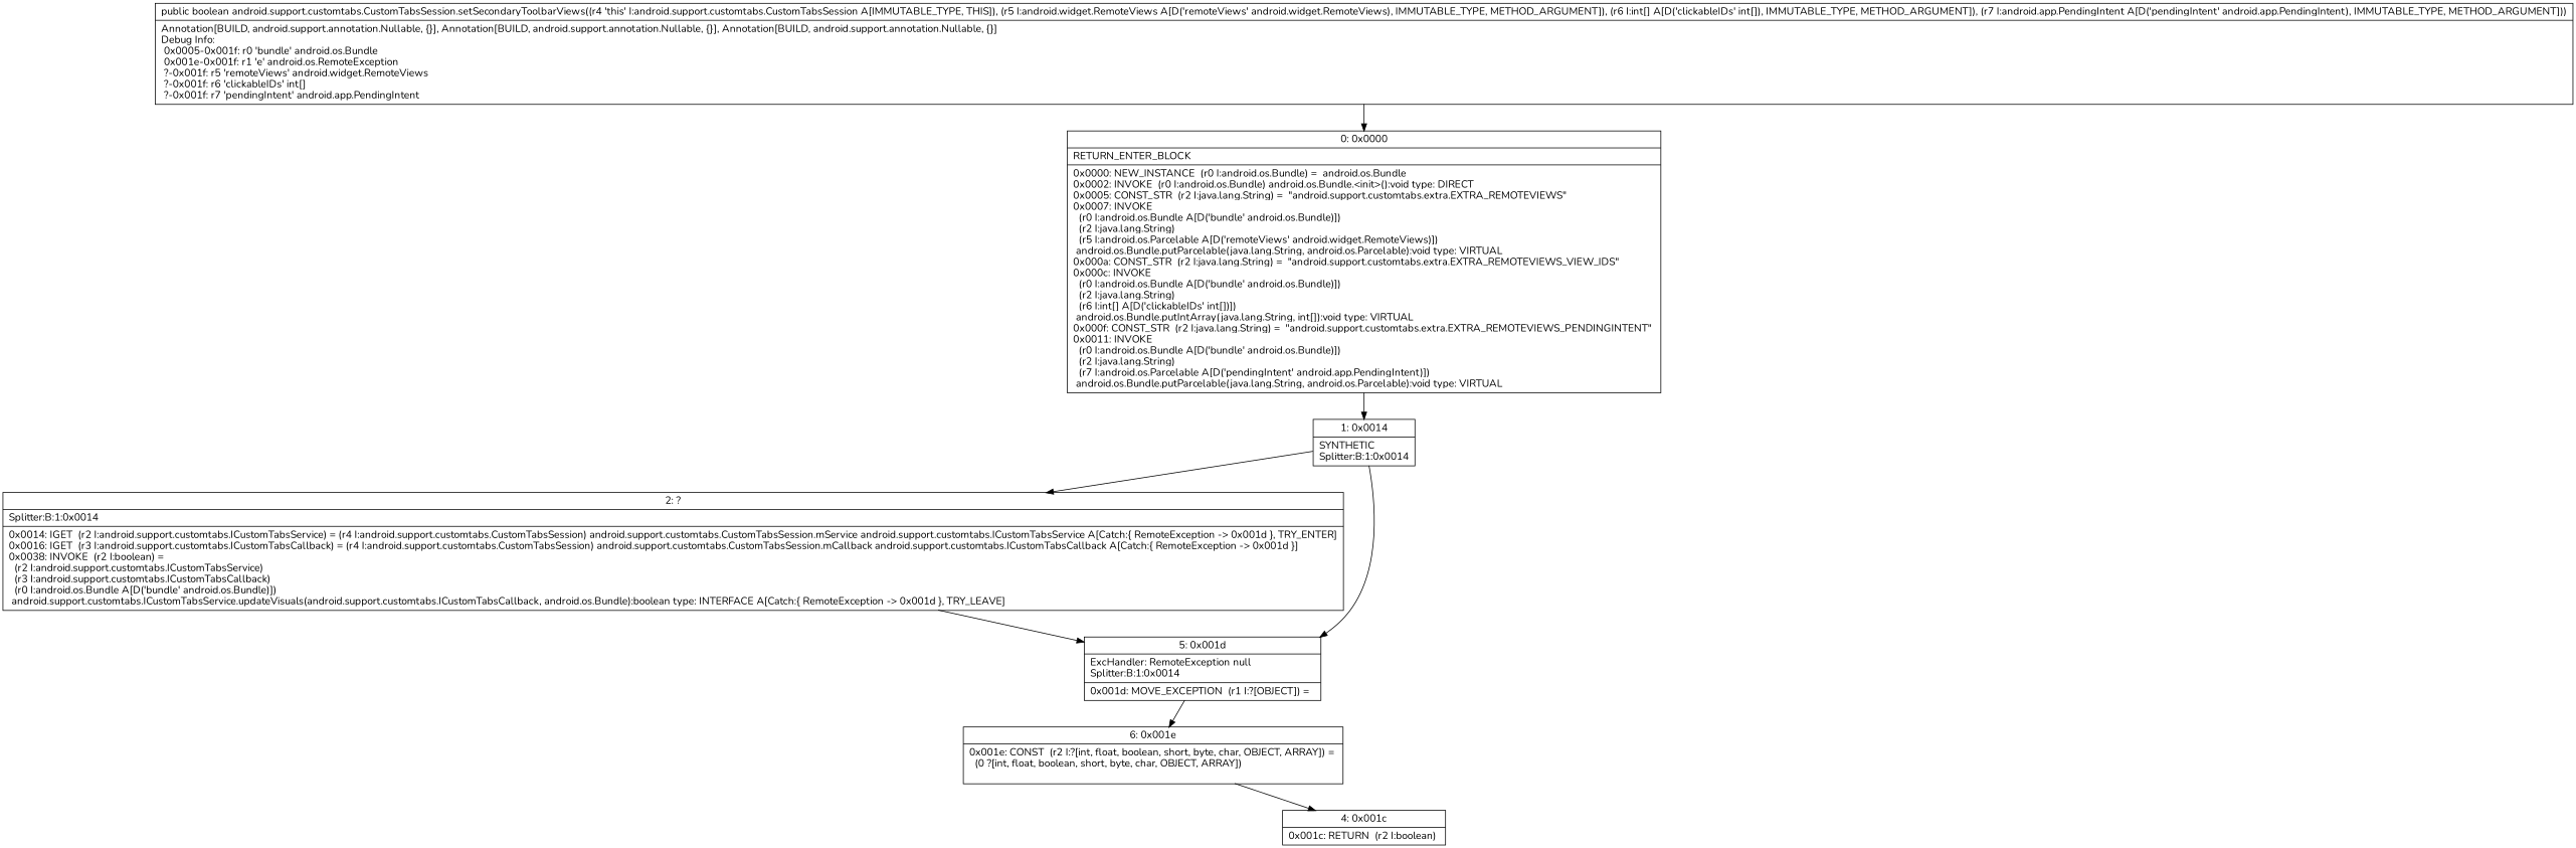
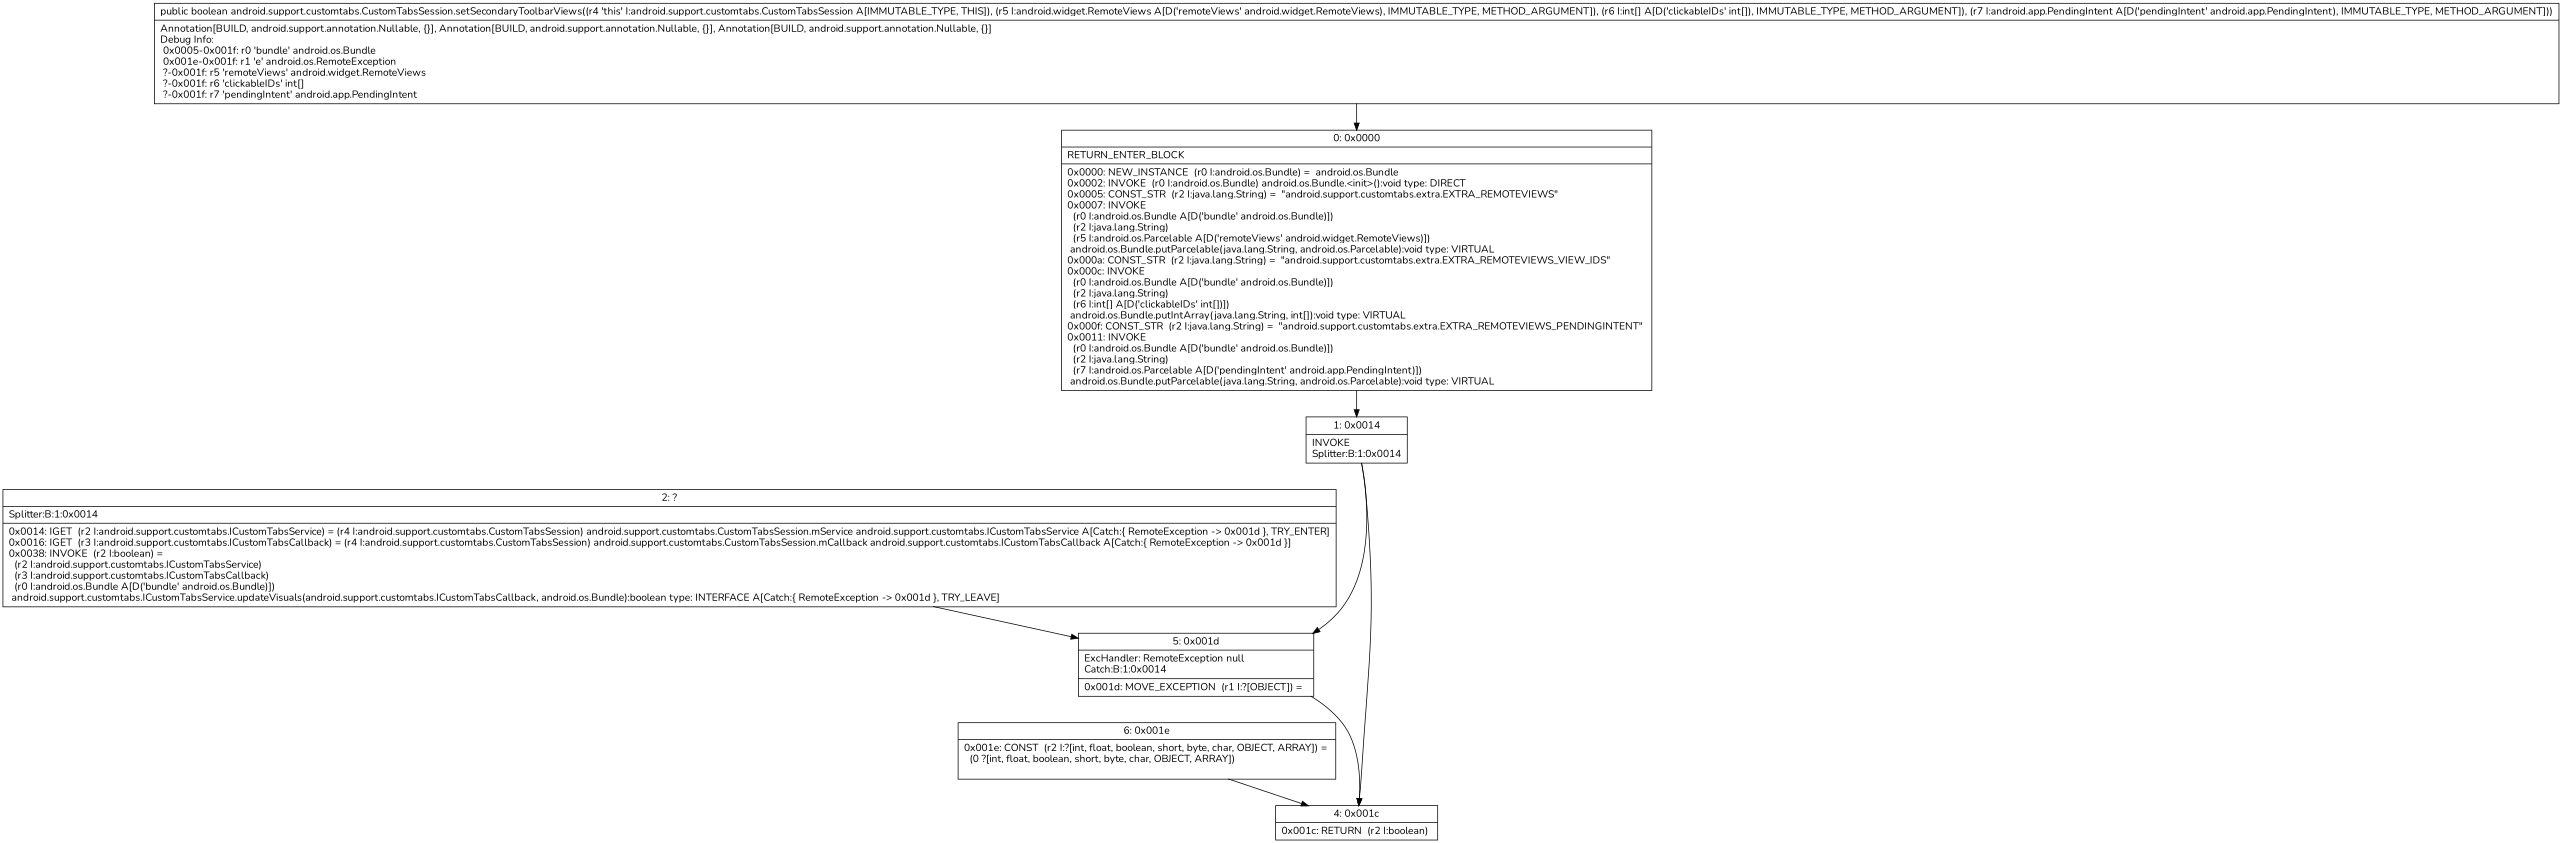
  digraph {
    fontname=Nunito
    node [fontname=Nunito shape=record]
    edge [fontname=Nunito]
    n1 [label="{0\:\ 0x0000|RETURN_ENTER_BLOCK\l|0x0000: NEW_INSTANCE  (r0 I:android.os.Bundle) =  android.os.Bundle \l0x0002: INVOKE  (r0 I:android.os.Bundle) android.os.Bundle.\<init\>():void type: DIRECT \l0x0005: CONST_STR  (r2 I:java.lang.String) =  \"android.support.customtabs.extra.EXTRA_REMOTEVIEWS\" \l0x0007: INVOKE  \l  (r0 I:android.os.Bundle A[D('bundle' android.os.Bundle)])\l  (r2 I:java.lang.String)\l  (r5 I:android.os.Parcelable A[D('remoteViews' android.widget.RemoteViews)])\l android.os.Bundle.putParcelable(java.lang.String, android.os.Parcelable):void type: VIRTUAL \l0x000a: CONST_STR  (r2 I:java.lang.String) =  \"android.support.customtabs.extra.EXTRA_REMOTEVIEWS_VIEW_IDS\" \l0x000c: INVOKE  \l  (r0 I:android.os.Bundle A[D('bundle' android.os.Bundle)])\l  (r2 I:java.lang.String)\l  (r6 I:int[] A[D('clickableIDs' int[])])\l android.os.Bundle.putIntArray(java.lang.String, int[]):void type: VIRTUAL \l0x000f: CONST_STR  (r2 I:java.lang.String) =  \"android.support.customtabs.extra.EXTRA_REMOTEVIEWS_PENDINGINTENT\" \l0x0011: INVOKE  \l  (r0 I:android.os.Bundle A[D('bundle' android.os.Bundle)])\l  (r2 I:java.lang.String)\l  (r7 I:android.os.Parcelable A[D('pendingIntent' android.app.PendingIntent)])\l android.os.Bundle.putParcelable(java.lang.String, android.os.Parcelable):void type: VIRTUAL \l}"]
-   n2 [label="{1\:\ 0x0014|SYNTHETIC\lSplitter:B:1:0x0014\l}"]
+   n2 [label="{1\:\ 0x0014|INVOKE\lSplitter:B:1:0x0014\l}"]
    n3 [label="{2\:\ ?|Splitter:B:1:0x0014\l|0x0014: IGET  (r2 I:android.support.customtabs.ICustomTabsService) = (r4 I:android.support.customtabs.CustomTabsSession) android.support.customtabs.CustomTabsSession.mService android.support.customtabs.ICustomTabsService A[Catch:\{ RemoteException \-\> 0x001d \}, TRY_ENTER]\l0x0016: IGET  (r3 I:android.support.customtabs.ICustomTabsCallback) = (r4 I:android.support.customtabs.CustomTabsSession) android.support.customtabs.CustomTabsSession.mCallback android.support.customtabs.ICustomTabsCallback A[Catch:\{ RemoteException \-\> 0x001d \}]\l0x0038: INVOKE  (r2 I:boolean) = \l  (r2 I:android.support.customtabs.ICustomTabsService)\l  (r3 I:android.support.customtabs.ICustomTabsCallback)\l  (r0 I:android.os.Bundle A[D('bundle' android.os.Bundle)])\l android.support.customtabs.ICustomTabsService.updateVisuals(android.support.customtabs.ICustomTabsCallback, android.os.Bundle):boolean type: INTERFACE A[Catch:\{ RemoteException \-\> 0x001d \}, TRY_LEAVE]\l}"]
-   n4 [label="{5\:\ 0x001d|ExcHandler: RemoteException null\lSplitter:B:1:0x0014\l|0x001d: MOVE_EXCEPTION  (r1 I:?[OBJECT]) =  \l}"]
+   n4 [label="{5\:\ 0x001d|ExcHandler: RemoteException null\lCatch:B:1:0x0014\l|0x001d: MOVE_EXCEPTION  (r1 I:?[OBJECT]) =  \l}"]
    n5 [label="{6\:\ 0x001e|0x001e: CONST  (r2 I:?[int, float, boolean, short, byte, char, OBJECT, ARRAY]) = \l  (0 ?[int, float, boolean, short, byte, char, OBJECT, ARRAY])\l \l}"]
    n6 [label="{4\:\ 0x001c|0x001c: RETURN  (r2 I:boolean) \l}"]
    n7 [label="{public boolean android.support.customtabs.CustomTabsSession.setSecondaryToolbarViews((r4 'this' I:android.support.customtabs.CustomTabsSession A[IMMUTABLE_TYPE, THIS]), (r5 I:android.widget.RemoteViews A[D('remoteViews' android.widget.RemoteViews), IMMUTABLE_TYPE, METHOD_ARGUMENT]), (r6 I:int[] A[D('clickableIDs' int[]), IMMUTABLE_TYPE, METHOD_ARGUMENT]), (r7 I:android.app.PendingIntent A[D('pendingIntent' android.app.PendingIntent), IMMUTABLE_TYPE, METHOD_ARGUMENT]))  | Annotation[BUILD, android.support.annotation.Nullable, \{\}], Annotation[BUILD, android.support.annotation.Nullable, \{\}], Annotation[BUILD, android.support.annotation.Nullable, \{\}]\lDebug Info:\l  0x0005\-0x001f: r0 'bundle' android.os.Bundle\l  0x001e\-0x001f: r1 'e' android.os.RemoteException\l  ?\-0x001f: r5 'remoteViews' android.widget.RemoteViews\l  ?\-0x001f: r6 'clickableIDs' int[]\l  ?\-0x001f: r7 'pendingIntent' android.app.PendingIntent\l}"]
    n1 -> n2
-   n2 -> n3
+   n2 -> n6
    n2 -> n4
    n3 -> n4
-   n4 -> n5
+   n4 -> n6
    n5 -> n6
    n7 -> n1
  }
